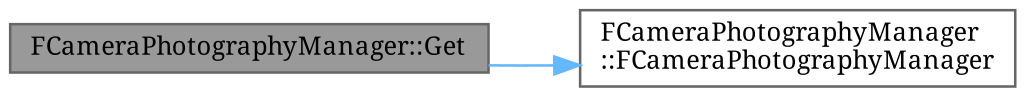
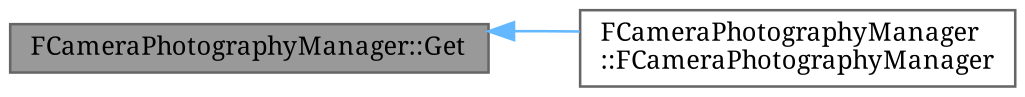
  digraph {
    rankdir=LR
    fontname="Noto Serif"
    node [fontname="Noto Serif" fontsize=10 shape=box style=filled]
    n1 [color=gray40 fillcolor=grey60 fontcolor=black height=0.2 label="FCameraPhotographyManager::Get" width=0.4]
    n2 [color=grey40 fillcolor=white height=0.2 label="FCameraPhotographyManager\l::FCameraPhotographyManager" width=0.4]
-   n1 -> n2 [color=steelblue1 fontname="Noto Serif" fontsize=10 labelfontname=Helvetica labelfontsize=10 style=solid]
+   n2 -> n1 [color=steelblue1 fontname="Noto Serif" fontsize=10 labelfontname=Helvetica labelfontsize=10 style=solid]
  }
